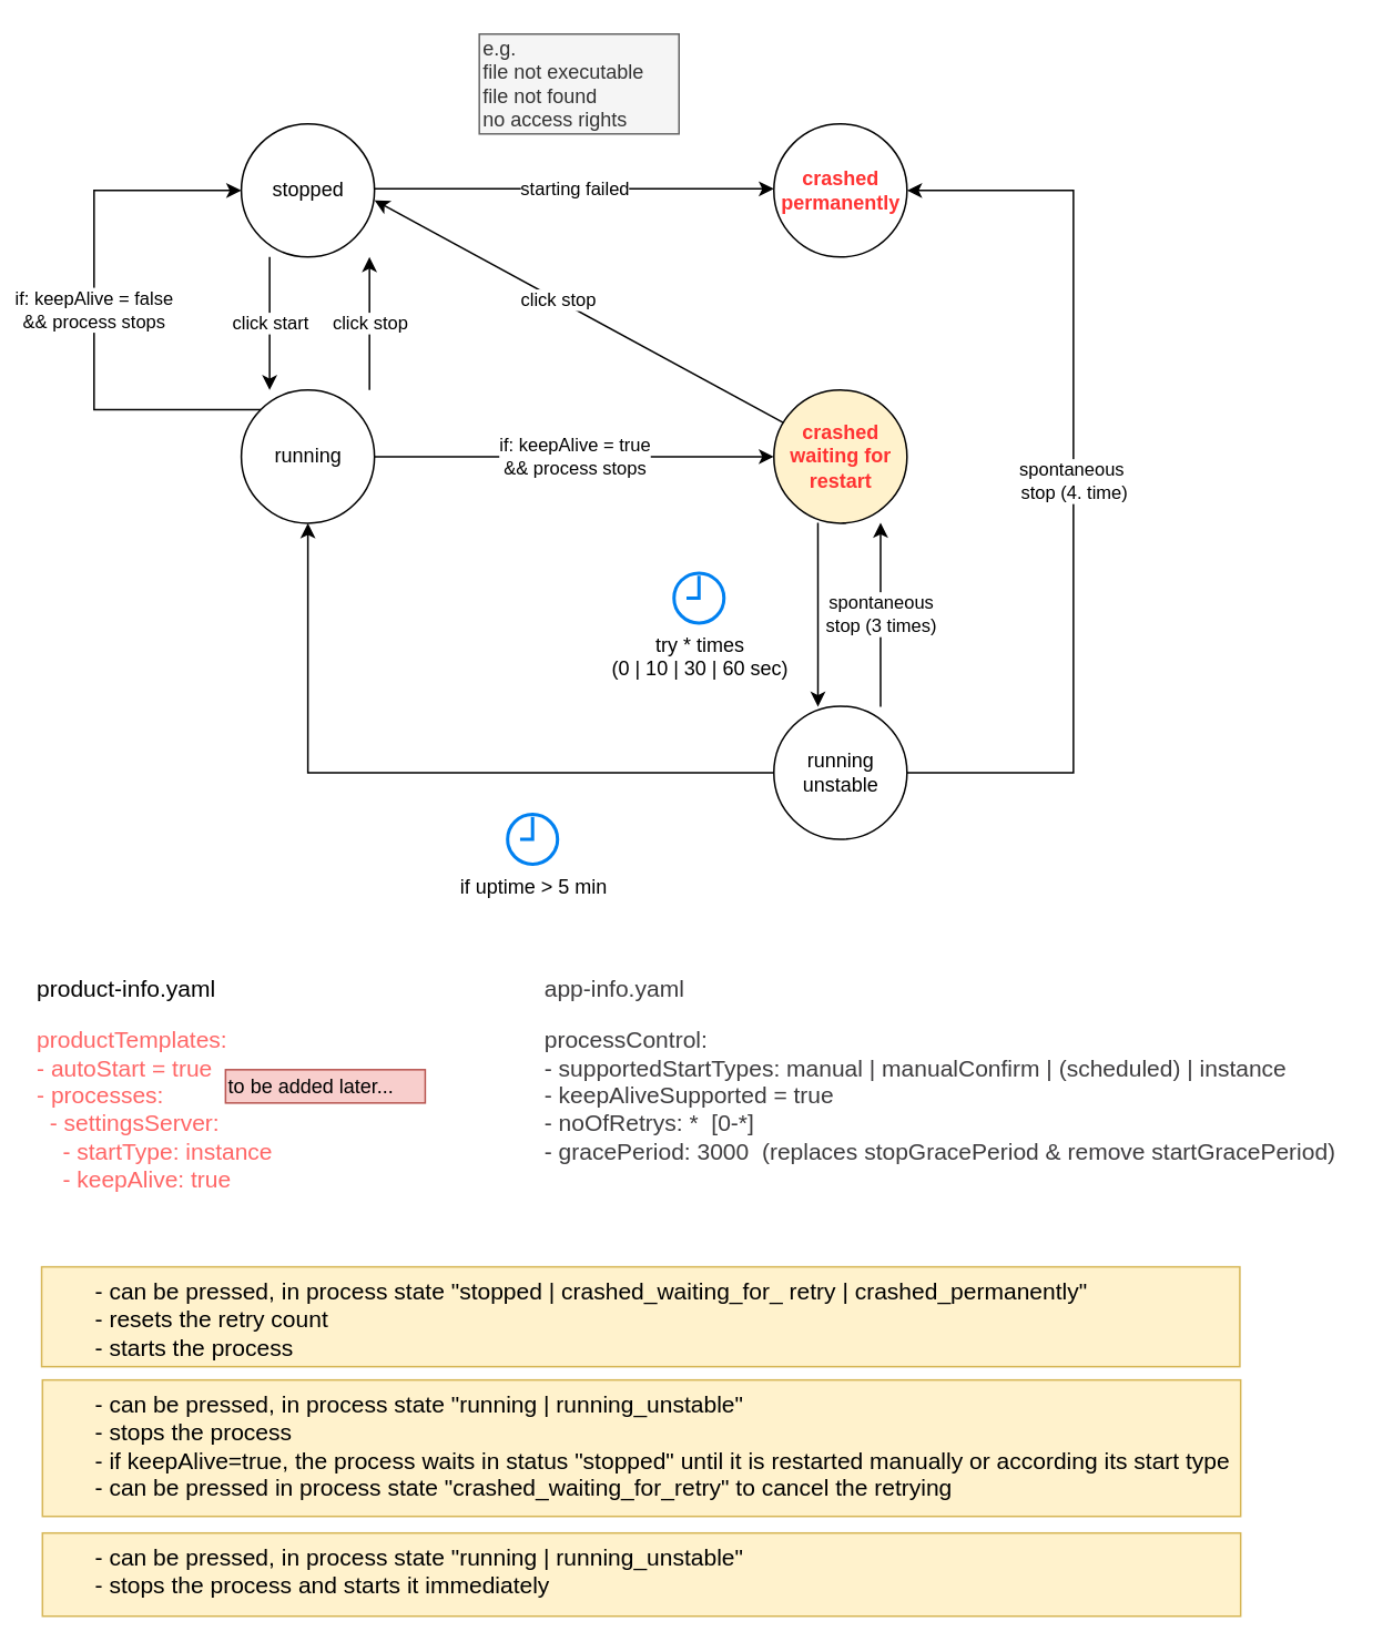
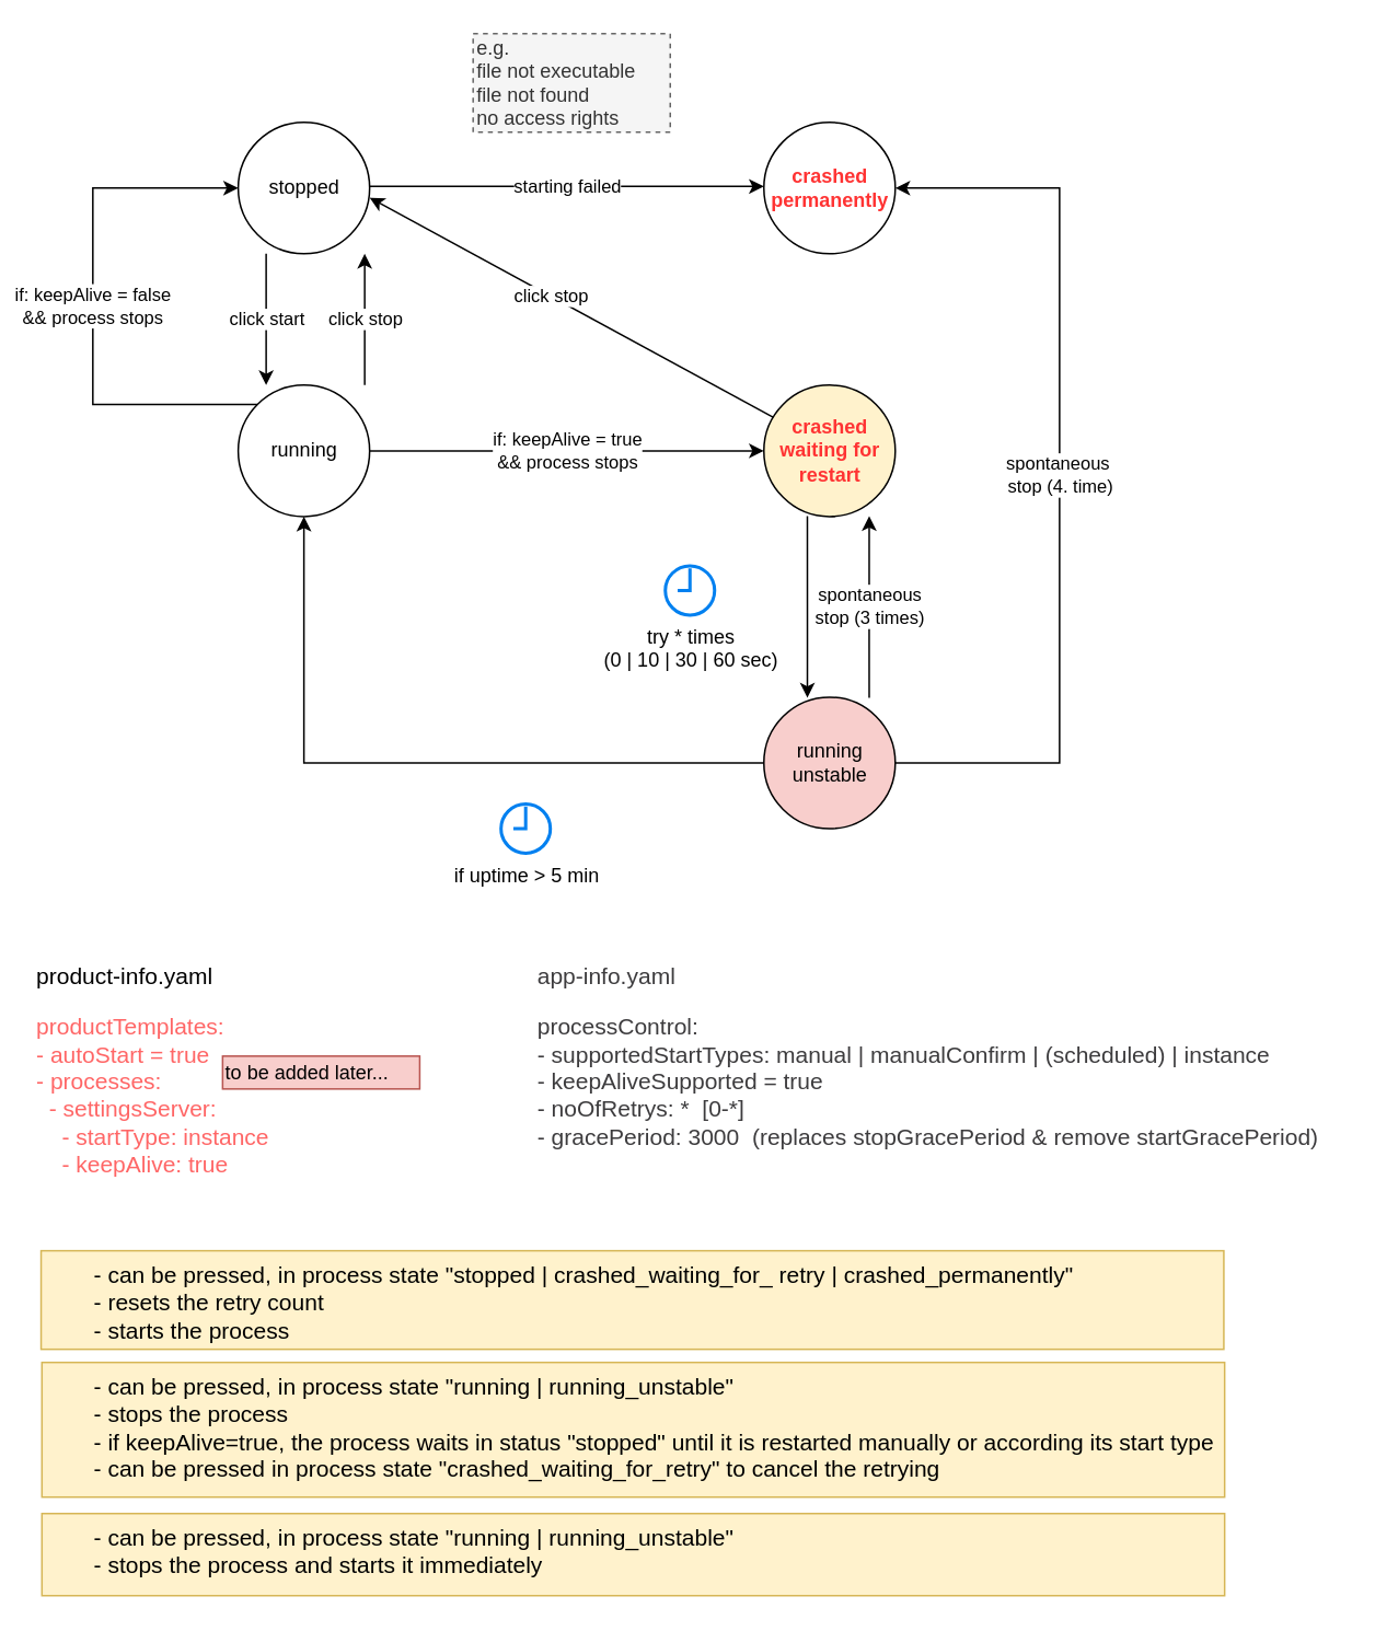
  <mxCell id="0" />
  <mxCell id="1" parent="0" />
  <mxCell id="2" value="&lt;p style=&quot;font-size: 14px&quot;&gt;&lt;font style=&quot;font-size: 14px&quot;&gt;app-info.yaml&lt;/font&gt;&lt;/p&gt;&lt;p style=&quot;font-size: 14px&quot;&gt;&lt;font style=&quot;font-size: 14px&quot;&gt;processControl:&lt;br&gt;&lt;/font&gt;&lt;span&gt;- supportedStartTypes: manual | manualConfirm | (scheduled) | instance&lt;/span&gt;&lt;span style=&quot;&quot;&gt;&lt;br&gt;&lt;/span&gt;&lt;span style=&quot;&quot;&gt;- keepAliveSupported = true&lt;br&gt;&lt;/span&gt;&lt;span style=&quot;&quot;&gt;- n&lt;/span&gt;&lt;span style=&quot;&quot;&gt;oOfRetrys: *&amp;nbsp; [0-*]&lt;br&gt;&lt;/span&gt;&lt;span style=&quot;&quot;&gt;- g&lt;/span&gt;&lt;span style=&quot;&quot;&gt;racePeriod: 3000&amp;nbsp; (replaces stopGracePeriod &amp;amp; remove startGracePeriod)&lt;/span&gt;&lt;/p&gt;" style="text;html=1;strokeColor=none;fillColor=none;align=left;verticalAlign=top;whiteSpace=wrap;rounded=0;fontColor=#3D3C3E;fontSize=14;labelBorderColor=none;spacingLeft=0;" parent="1" vertex="1"><mxGeometry x="325" y="565" width="490" height="195" as="geometry" /></mxCell>
  <mxCell id="3" value="click start" style="edgeStyle=orthogonalEdgeStyle;rounded=0;orthogonalLoop=1;jettySize=auto;html=1;" parent="1" edge="1"><mxGeometry relative="1" as="geometry"><mxPoint x="161.5" y="154" as="sourcePoint" /><mxPoint x="161.5" y="234" as="targetPoint" /></mxGeometry></mxCell>
  <mxCell id="4" value="starting failed&lt;br&gt;" style="edgeStyle=orthogonalEdgeStyle;rounded=0;orthogonalLoop=1;jettySize=auto;html=1;" parent="1" edge="1"><mxGeometry relative="1" as="geometry"><mxPoint x="224.5" y="113" as="sourcePoint" /><mxPoint x="464.5" y="113" as="targetPoint" /></mxGeometry></mxCell>
  <mxCell id="5" value="stopped" style="ellipse;whiteSpace=wrap;html=1;aspect=fixed;" parent="1" vertex="1"><mxGeometry x="144.5" y="74" width="80" height="80" as="geometry" /></mxCell>
  <mxCell id="6" value="crashed&lt;br&gt;permanently&lt;br&gt;" style="ellipse;whiteSpace=wrap;html=1;aspect=fixed;fontStyle=1;fontColor=#FF3333;" parent="1" vertex="1"><mxGeometry x="464.5" y="74" width="80" height="80" as="geometry" /></mxCell>
  <mxCell id="7" value="if: keepAlive = true&lt;br&gt;&amp;amp;&amp;amp; process stops&lt;br&gt;" style="edgeStyle=orthogonalEdgeStyle;rounded=0;orthogonalLoop=1;jettySize=auto;html=1;exitX=1;exitY=0.5;exitDx=0;exitDy=0;entryX=0;entryY=0.5;entryDx=0;entryDy=0;" parent="1" source="21" target="20" edge="1"><mxGeometry relative="1" as="geometry"><mxPoint x="225.088" y="259.588" as="sourcePoint" /><mxPoint x="465.088" y="259.588" as="targetPoint" /><Array as="points"><mxPoint x="345" y="274" /><mxPoint x="345" y="274" /></Array></mxGeometry></mxCell>
  <mxCell id="8" value="click stop" style="edgeStyle=orthogonalEdgeStyle;rounded=0;orthogonalLoop=1;jettySize=auto;html=1;startArrow=classic;startFill=1;endArrow=none;endFill=0;" parent="1" edge="1"><mxGeometry relative="1" as="geometry"><mxPoint x="221.5" y="154" as="sourcePoint" /><mxPoint x="221.5" y="234" as="targetPoint" /></mxGeometry></mxCell>
- <mxCell id="9" value="e.g.&lt;br&gt;file not executable&lt;br&gt;file not found&lt;br&gt;&lt;div style=&quot;text-align: left&quot;&gt;&lt;span&gt;no access rights&lt;/span&gt;&lt;/div&gt;" style="rounded=0;whiteSpace=wrap;html=1;align=left;fillColor=#f5f5f5;strokeColor=#666666;fontColor=#333333;" parent="1" vertex="1"><mxGeometry x="287.5" y="20" width="120" height="60" as="geometry" /></mxCell>
+ <mxCell id="9" value="e.g.&lt;br&gt;file not executable&lt;br&gt;file not found&lt;br&gt;&lt;div style=&quot;text-align: left&quot;&gt;&lt;span&gt;no access rights&lt;/span&gt;&lt;/div&gt;" style="rounded=0;whiteSpace=wrap;html=1;align=left;fillColor=#f5f5f5;strokeColor=#666666;fontColor=#333333;dashed=1;" parent="1" vertex="1"><mxGeometry x="287.5" y="20" width="120" height="60" as="geometry" /></mxCell>
  <mxCell id="10" value="if: keepAlive = false&lt;br&gt;&amp;amp;&amp;amp; process stops&lt;br&gt;" style="edgeStyle=orthogonalEdgeStyle;rounded=0;orthogonalLoop=1;jettySize=auto;html=1;entryX=0;entryY=0.5;entryDx=0;entryDy=0;exitX=0;exitY=0;exitDx=0;exitDy=0;" parent="1" source="21" target="5" edge="1"><mxGeometry relative="1" as="geometry"><mxPoint x="144.5" y="274" as="sourcePoint" /><mxPoint x="387.5" y="274" as="targetPoint" /><Array as="points"><mxPoint x="56" y="245" /><mxPoint x="56" y="114" /></Array></mxGeometry></mxCell>
  <mxCell id="11" value="try * times&lt;br&gt;(0 | 10 | 30 | 60 sec)&lt;br&gt;" style="html=1;verticalLabelPosition=bottom;align=center;labelBackgroundColor=#ffffff;verticalAlign=top;strokeWidth=2;strokeColor=#0080F0;fillColor=#ffffff;shadow=0;dashed=0;shape=mxgraph.ios7.icons.clock;" parent="1" vertex="1"><mxGeometry x="404.5" y="344" width="30" height="30" as="geometry" /></mxCell>
  <mxCell id="12" value="" style="edgeStyle=orthogonalEdgeStyle;rounded=0;orthogonalLoop=1;jettySize=auto;html=1;startArrow=none;startFill=0;endArrow=classic;endFill=1;entryX=0.5;entryY=1;entryDx=0;entryDy=0;" parent="1" source="14" target="21" edge="1"><mxGeometry relative="1" as="geometry"><mxPoint x="384.5" y="464" as="targetPoint" /></mxGeometry></mxCell>
  <mxCell id="13" value="spontaneous&amp;nbsp;&lt;br&gt;stop (4. time)" style="edgeStyle=orthogonalEdgeStyle;rounded=0;orthogonalLoop=1;jettySize=auto;html=1;startArrow=none;startFill=0;endArrow=classic;endFill=1;entryX=1;entryY=0.5;entryDx=0;entryDy=0;exitX=1;exitY=0.5;exitDx=0;exitDy=0;" parent="1" source="14" target="6" edge="1"><mxGeometry relative="1" as="geometry"><mxPoint x="624.5" y="464" as="targetPoint" /><Array as="points"><mxPoint x="644.5" y="464" /><mxPoint x="644.5" y="114" /></Array></mxGeometry></mxCell>
- <mxCell id="14" value="running&lt;br&gt;unstable&lt;br&gt;" style="ellipse;whiteSpace=wrap;html=1;aspect=fixed;labelBorderColor=none;" parent="1" vertex="1"><mxGeometry x="464.5" y="424" width="80" height="80" as="geometry" /></mxCell>
+ <mxCell id="14" value="running&lt;br&gt;unstable&lt;br&gt;" style="ellipse;whiteSpace=wrap;html=1;aspect=fixed;labelBorderColor=none;fillColor=#f8cecc;" parent="1" vertex="1"><mxGeometry x="464.5" y="424" width="80" height="80" as="geometry" /></mxCell>
  <mxCell id="15" value="" style="edgeStyle=orthogonalEdgeStyle;rounded=0;orthogonalLoop=1;jettySize=auto;html=1;startArrow=classic;startFill=1;endArrow=none;endFill=0;exitX=0.5;exitY=0;exitDx=0;exitDy=0;" parent="1" edge="1"><mxGeometry relative="1" as="geometry"><mxPoint x="490.971" y="424.294" as="sourcePoint" /><mxPoint x="490.971" y="313.706" as="targetPoint" /><Array as="points"><mxPoint x="490.5" y="394" /><mxPoint x="490.5" y="394" /></Array></mxGeometry></mxCell>
  <mxCell id="16" value="if uptime &amp;gt; 5 min" style="html=1;verticalLabelPosition=bottom;align=center;labelBackgroundColor=#ffffff;verticalAlign=top;strokeWidth=2;strokeColor=#0080F0;fillColor=#ffffff;shadow=0;dashed=0;shape=mxgraph.ios7.icons.clock;" parent="1" vertex="1"><mxGeometry x="304.5" y="489" width="30" height="30" as="geometry" /></mxCell>
  <mxCell id="17" value="spontaneous &lt;br&gt;stop (3 times)" style="edgeStyle=orthogonalEdgeStyle;rounded=0;orthogonalLoop=1;jettySize=auto;html=1;startArrow=none;startFill=0;endArrow=classic;endFill=1;exitX=0.5;exitY=0;exitDx=0;exitDy=0;" parent="1" edge="1"><mxGeometry relative="1" as="geometry"><mxPoint x="528.618" y="424.294" as="sourcePoint" /><mxPoint x="528.618" y="313.706" as="targetPoint" /><Array as="points"><mxPoint x="528.5" y="394" /><mxPoint x="528.5" y="394" /></Array></mxGeometry></mxCell>
  <mxCell id="18" value="&lt;p style=&quot;font-size: 14px&quot;&gt;&lt;font color=&quot;#000000&quot; style=&quot;font-size: 14px&quot;&gt;product-info.yaml&lt;/font&gt;&lt;/p&gt;&lt;p style=&quot;font-size: 14px&quot;&gt;productTemplates:&lt;br&gt;- autoStart = true&amp;nbsp;&lt;br&gt;- processes:&lt;br&gt;&amp;nbsp; - settingsServer:&lt;br&gt;&amp;nbsp; &amp;nbsp; - startType: instance&lt;br&gt;&amp;nbsp; &amp;nbsp; - keepAlive: true&lt;/p&gt;" style="text;html=1;strokeColor=none;fillColor=none;align=left;verticalAlign=top;whiteSpace=wrap;rounded=0;fontColor=#FF6666;fontSize=14;labelBorderColor=none;spacingLeft=0;" parent="1" vertex="1"><mxGeometry x="20" y="565" width="300" height="245" as="geometry" /></mxCell>
  <mxCell id="19" value="click stop" style="endArrow=classic;html=1;exitX=0;exitY=0;exitDx=0;exitDy=0;entryX=0.983;entryY=0.64;entryDx=0;entryDy=0;entryPerimeter=0;" parent="1" edge="1"><mxGeometry x="0.126" width="50" height="50" relative="1" as="geometry"><mxPoint x="477.412" y="257.5" as="sourcePoint" /><mxPoint x="224.471" y="119.853" as="targetPoint" /><mxPoint as="offset" /></mxGeometry></mxCell>
  <mxCell id="20" value="crashed&lt;br&gt;waiting for&lt;br&gt;restart&lt;br&gt;" style="ellipse;whiteSpace=wrap;html=1;aspect=fixed;fontStyle=1;fontColor=#FF3333;fillColor=#fff2cc;" parent="1" vertex="1"><mxGeometry x="464.5" y="234" width="80" height="80" as="geometry" /></mxCell>
  <mxCell id="21" value="running" style="ellipse;whiteSpace=wrap;html=1;aspect=fixed;" parent="1" vertex="1"><mxGeometry x="144.5" y="234" width="80" height="80" as="geometry" /></mxCell>
  <mxCell id="22" value="- can be pressed, in process state &quot;stopped | crashed_waiting_for_ retry | crashed_permanently&quot;&lt;br&gt;- resets the retry count&lt;br&gt;- starts the process&lt;br&gt;" style="rounded=0;whiteSpace=wrap;html=1;strokeColor=#d6b656;fontSize=14;align=left;fillColor=#fff2cc;spacingLeft=30;verticalAlign=top;" parent="1" vertex="1"><mxGeometry x="24.5" y="761" width="720" height="60" as="geometry" /></mxCell>
  <mxCell id="23" value="" style="shape=image;html=1;verticalAlign=top;verticalLabelPosition=bottom;labelBackgroundColor=#ffffff;imageAspect=0;aspect=fixed;image=https://cdn4.iconfinder.com/data/icons/pictype-free-vector-icons/16/play-128.png;strokeColor=#FF3333;fontSize=14;fontColor=#FF3333;align=left;" parent="1" vertex="1"><mxGeometry x="30.5" y="768.5" width="15" height="15" as="geometry" /></mxCell>
  <mxCell id="24" value="- can be pressed, in process state &quot;running | running_unstable&quot;&lt;br&gt;- stops the process&lt;br&gt;- if keepAlive=true, the process waits in status &quot;stopped&quot; until it is restarted manually or according its start type&lt;br&gt;- can be pressed in process state &quot;crashed_waiting_for_retry&quot; to cancel the retrying&lt;br&gt;" style="rounded=0;whiteSpace=wrap;html=1;strokeColor=#d6b656;fontSize=14;align=left;fillColor=#fff2cc;spacingLeft=30;verticalAlign=top;" parent="1" vertex="1"><mxGeometry x="25" y="829" width="720" height="82" as="geometry" /></mxCell>
  <mxCell id="25" value="" style="shape=image;html=1;verticalAlign=top;verticalLabelPosition=bottom;labelBackgroundColor=#ffffff;imageAspect=0;aspect=fixed;image=https://cdn1.iconfinder.com/data/icons/material-audio-video/12/stop-128.png;strokeColor=#FF3333;fontSize=14;fontColor=#FF3333;align=left;" parent="1" vertex="1"><mxGeometry x="31" y="838" width="14" height="14" as="geometry" /></mxCell>
  <mxCell id="26" value="- can be pressed, in process state &quot;running | running_unstable&quot;&lt;br&gt;- stops the process and starts it immediately&lt;br&gt;" style="rounded=0;whiteSpace=wrap;html=1;strokeColor=#d6b656;fontSize=14;align=left;fillColor=#fff2cc;spacingLeft=30;verticalAlign=top;" parent="1" vertex="1"><mxGeometry x="25" y="921" width="720" height="50" as="geometry" /></mxCell>
  <mxCell id="27" value="" style="shape=image;html=1;verticalAlign=top;verticalLabelPosition=bottom;labelBackgroundColor=#ffffff;imageAspect=0;aspect=fixed;image=https://cdn2.iconfinder.com/data/icons/ecqlipse2/POWER---RESTART.png;strokeColor=#FF3333;fontSize=14;fontColor=#FF3333;align=left;" parent="1" vertex="1"><mxGeometry x="29" y="930" width="21" height="21" as="geometry" /></mxCell>
  <mxCell id="28" value="to be added later...&lt;br&gt;" style="rounded=0;whiteSpace=wrap;html=1;align=left;fillColor=#f8cecc;strokeColor=#b85450;" vertex="1" parent="1"><mxGeometry x="135" y="642.5" width="120" height="20" as="geometry" /></mxCell>
